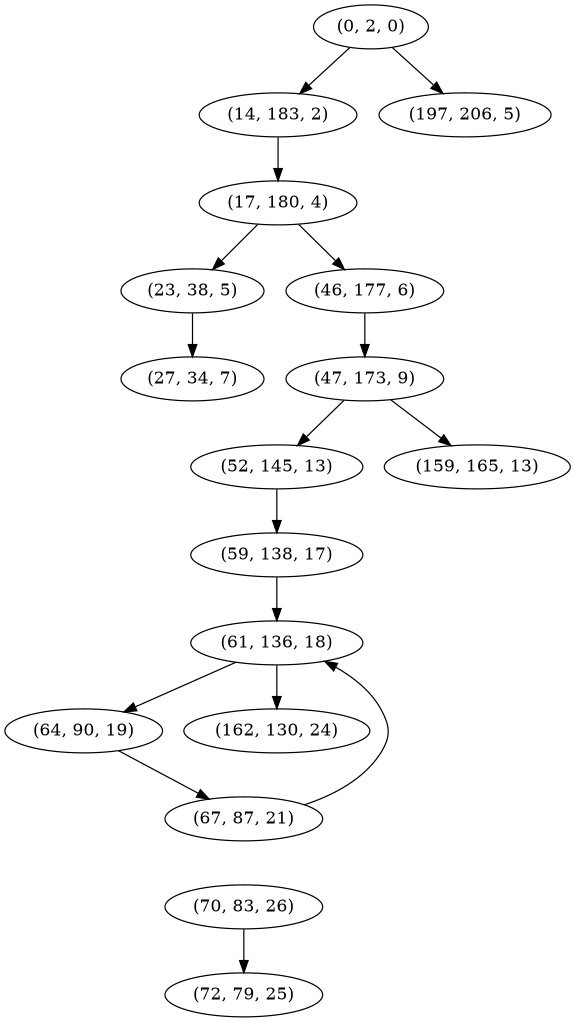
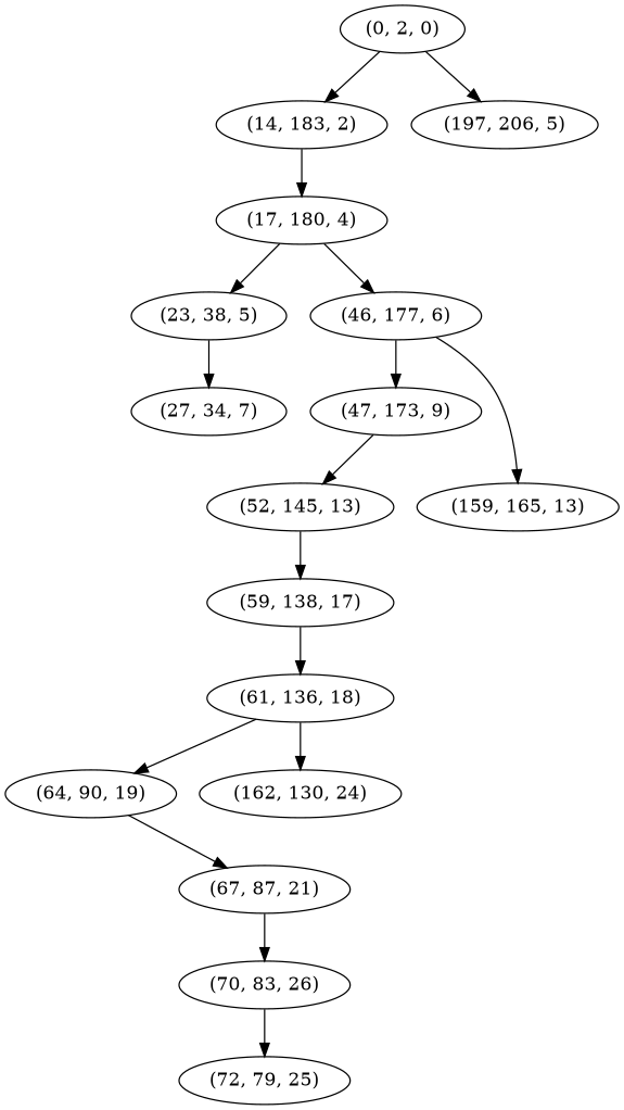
  digraph {
    n1 [label="(0, 2, 0)"]
    "(14, 183, 2)"
    "(197, 206, 5)"
    "(17, 180, 4)"
    "(23, 38, 5)"
    n6 [label="(46, 177, 6)"]
    "(27, 34, 7)"
    "(47, 173, 9)"
    "(52, 145, 13)"
    "(159, 165, 13)"
    "(59, 138, 17)"
    "(61, 136, 18)"
    "(64, 90, 19)"
    n14 [label="(162, 130, 24)"]
    "(67, 87, 21)"
    n16 [label="(70, 83, 26)"]
    "(72, 79, 25)"
    n1 -> "(14, 183, 2)"
    n1 -> "(197, 206, 5)"
    "(14, 183, 2)" -> "(17, 180, 4)"
    "(17, 180, 4)" -> "(23, 38, 5)"
    "(17, 180, 4)" -> n6
    "(23, 38, 5)" -> "(27, 34, 7)"
    n6 -> "(47, 173, 9)"
    "(47, 173, 9)" -> "(52, 145, 13)"
-   "(47, 173, 9)" -> "(159, 165, 13)"
+   n6 -> "(159, 165, 13)"
    "(52, 145, 13)" -> "(59, 138, 17)"
    "(59, 138, 17)" -> "(61, 136, 18)"
    "(61, 136, 18)" -> "(64, 90, 19)"
    "(61, 136, 18)" -> n14
    "(64, 90, 19)" -> "(67, 87, 21)"
-   "(67, 87, 21)" -> "(61, 136, 18)"
+   "(67, 87, 21)" -> n16
    n16 -> "(72, 79, 25)"
  }
